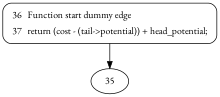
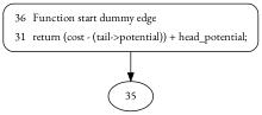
  digraph {
    fontname="EB Garamond"
    node [fontname="EB Garamond"]
-   n1 [fillcolor=white label=<<table border="0" cellborder="0" cellpadding="3" bgcolor="white"><tr><td align="right">36</td><td align="left">Function start dummy edge</td></tr><tr><td align="right">37</td><td align="left">return (cost - (tail-&gt;potential)) + head_potential;</td></tr></table>> penwidth=1 shape=Mrecord style="filled,bold"]
+   n1 [fillcolor=white label=<<table border="0" cellborder="0" cellpadding="3" bgcolor="white"><tr><td align="right">36</td><td align="left">Function start dummy edge</td></tr><tr><td align="right">31</td><td align="left">return (cost - (tail-&gt;potential)) + head_potential;</td></tr></table>> penwidth=1 shape=Mrecord style="filled,bold"]
    35
    n1 -> 35 [fontname="EB Garamond"]
  }
